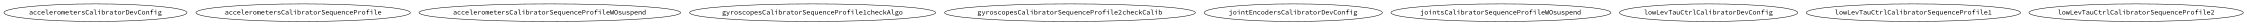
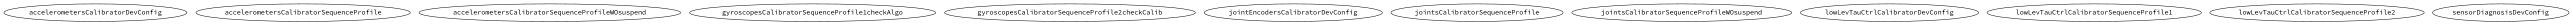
  digraph {
    fontname="Source Code Pro"
    node [fontname="Source Code Pro"]
    accelerometersCalibratorDevConfig
    accelerometersCalibratorSequenceProfile
    accelerometersCalibratorSequenceProfileWOsuspend
    gyroscopesCalibratorSequenceProfile1checkAlgo
    gyroscopesCalibratorSequenceProfile2checkCalib
    jointEncodersCalibratorDevConfig
+   jointsCalibratorSequenceProfile
    jointsCalibratorSequenceProfileWOsuspend
    lowLevTauCtrlCalibratorDevConfig
    lowLevTauCtrlCalibratorSequenceProfile1
    lowLevTauCtrlCalibratorSequenceProfile2
+   sensorDiagnosisDevConfig
  }
